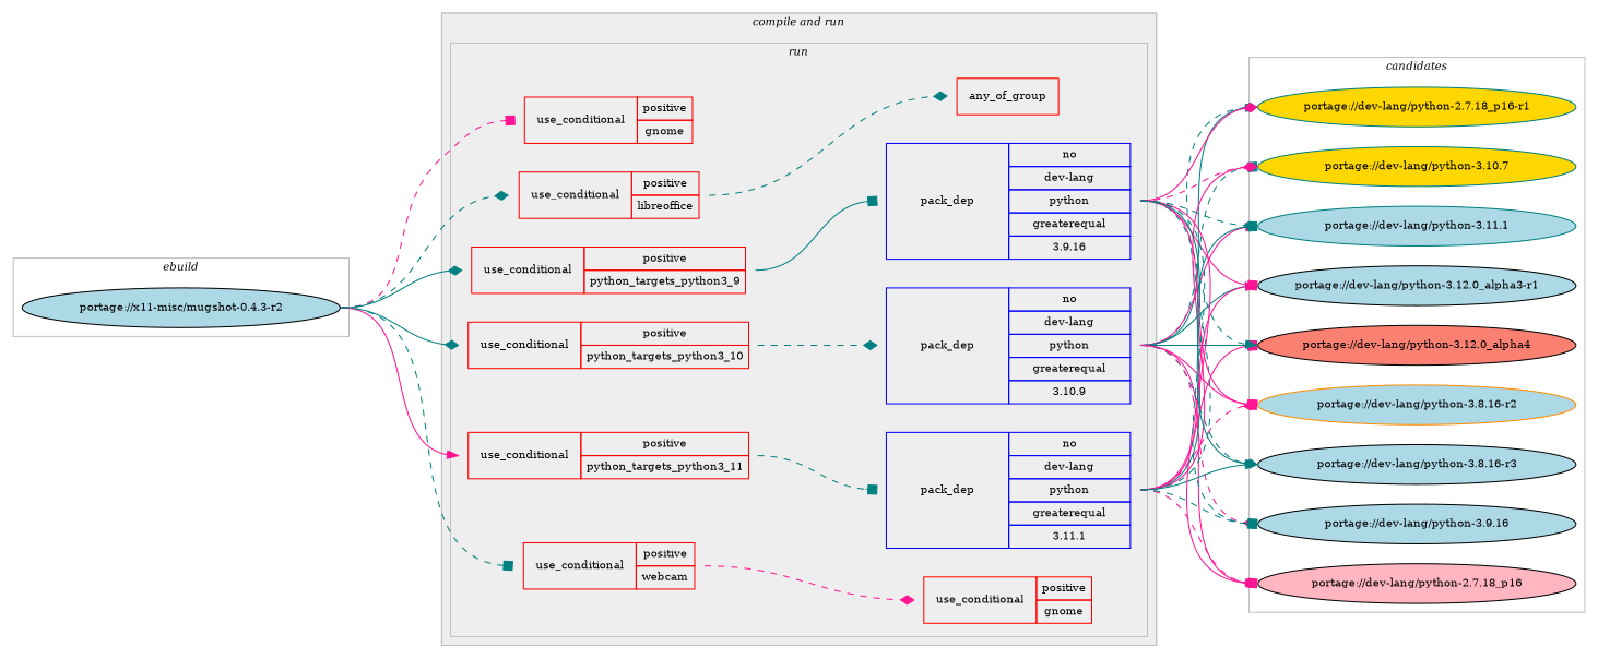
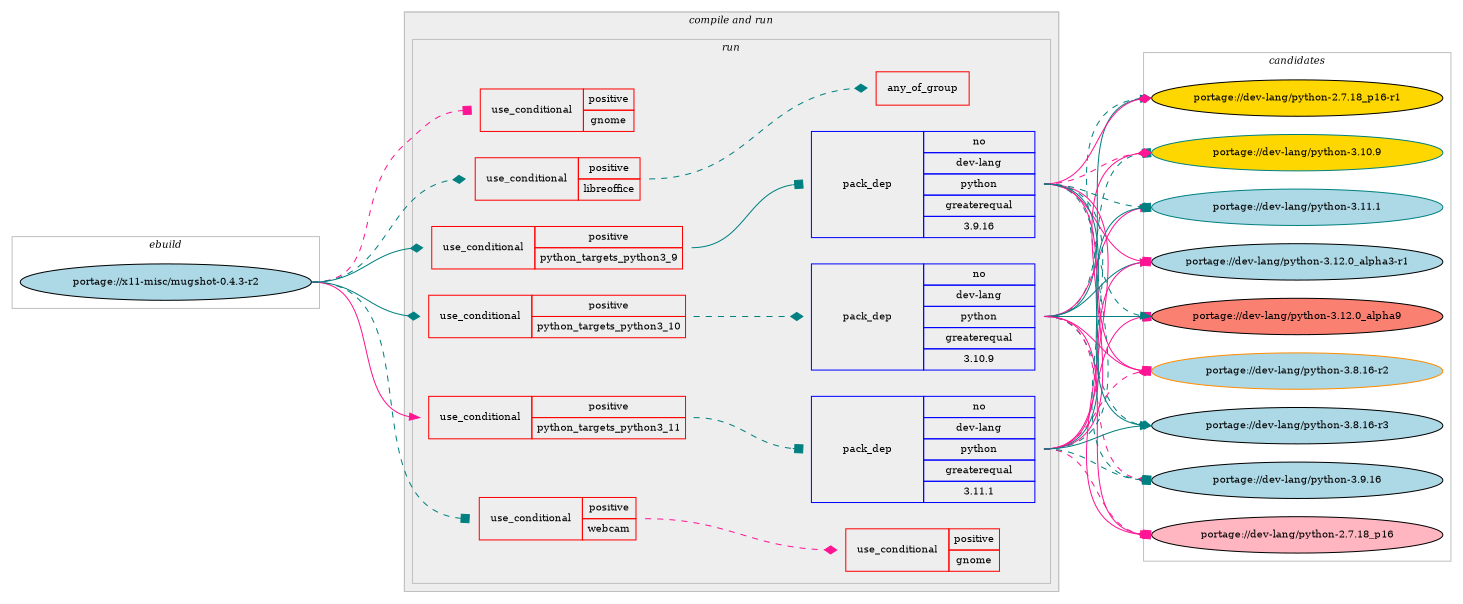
  digraph {
    compound=true
    concentrate=true
    fontname="DejaVu Serif"
    fontsize=10
    newrank=true
    rankdir=LR
    ranksep=1.5
    node [color=red fontname="DejaVu Serif" fontsize=10 shape=none]
    edge [arrowhead=diamond color=teal fontname="DejaVu Serif" headport=w style=solid tailport=e weight=100]
    n1 [color=black fillcolor=lightblue label="portage://x11-misc/mugshot-0.4.3-r2" style=filled width=4 shape=""]
    n2 [label=<<TABLE BORDER="0" CELLBORDER="1" CELLSPACING="0" CELLPADDING="4"><TR><TD ROWSPAN="3" CELLPADDING="10">use_conditional</TD></TR><TR><TD>positive</TD></TR><TR><TD>gnome</TD></TR></TABLE>>]
    n3 [label=<<TABLE BORDER="0" CELLBORDER="1" CELLSPACING="0" CELLPADDING="4"><TR><TD CELLPADDING="10">any_of_group</TD></TR></TABLE>>]
    n4 [label=<<TABLE BORDER="0" CELLBORDER="1" CELLSPACING="0" CELLPADDING="4"><TR><TD ROWSPAN="3" CELLPADDING="10">use_conditional</TD></TR><TR><TD>positive</TD></TR><TR><TD>libreoffice</TD></TR></TABLE>>]
    n5 [color=blue label=<<TABLE BORDER="0" CELLBORDER="1" CELLSPACING="0" CELLPADDING="4" WIDTH="220"><TR><TD ROWSPAN="6" CELLPADDING="30">pack_dep</TD></TR><TR><TD WIDTH="110">no</TD></TR><TR><TD>dev-lang</TD></TR><TR><TD>python</TD></TR><TR><TD>greaterequal</TD></TR><TR><TD>3.10.9</TD></TR></TABLE>>]
    n6 [label=<<TABLE BORDER="0" CELLBORDER="1" CELLSPACING="0" CELLPADDING="4"><TR><TD ROWSPAN="3" CELLPADDING="10">use_conditional</TD></TR><TR><TD>positive</TD></TR><TR><TD>python_targets_python3_10</TD></TR></TABLE>>]
    n7 [color=blue label=<<TABLE BORDER="0" CELLBORDER="1" CELLSPACING="0" CELLPADDING="4" WIDTH="220"><TR><TD ROWSPAN="6" CELLPADDING="30">pack_dep</TD></TR><TR><TD WIDTH="110">no</TD></TR><TR><TD>dev-lang</TD></TR><TR><TD>python</TD></TR><TR><TD>greaterequal</TD></TR><TR><TD>3.11.1</TD></TR></TABLE>>]
    n8 [label=<<TABLE BORDER="0" CELLBORDER="1" CELLSPACING="0" CELLPADDING="4"><TR><TD ROWSPAN="3" CELLPADDING="10">use_conditional</TD></TR><TR><TD>positive</TD></TR><TR><TD>python_targets_python3_11</TD></TR></TABLE>>]
    n9 [color=blue label=<<TABLE BORDER="0" CELLBORDER="1" CELLSPACING="0" CELLPADDING="4" WIDTH="220"><TR><TD ROWSPAN="6" CELLPADDING="30">pack_dep</TD></TR><TR><TD WIDTH="110">no</TD></TR><TR><TD>dev-lang</TD></TR><TR><TD>python</TD></TR><TR><TD>greaterequal</TD></TR><TR><TD>3.9.16</TD></TR></TABLE>>]
    n10 [label=<<TABLE BORDER="0" CELLBORDER="1" CELLSPACING="0" CELLPADDING="4"><TR><TD ROWSPAN="3" CELLPADDING="10">use_conditional</TD></TR><TR><TD>positive</TD></TR><TR><TD>python_targets_python3_9</TD></TR></TABLE>>]
    n11 [label=<<TABLE BORDER="0" CELLBORDER="1" CELLSPACING="0" CELLPADDING="4"><TR><TD ROWSPAN="3" CELLPADDING="10">use_conditional</TD></TR><TR><TD>positive</TD></TR><TR><TD>gnome</TD></TR></TABLE>>]
    n12 [label=<<TABLE BORDER="0" CELLBORDER="1" CELLSPACING="0" CELLPADDING="4"><TR><TD ROWSPAN="3" CELLPADDING="10">use_conditional</TD></TR><TR><TD>positive</TD></TR><TR><TD>webcam</TD></TR></TABLE>>]
    n13 [color=black fillcolor=lightpink label="portage://dev-lang/python-2.7.18_p16" style=filled width=4 shape=""]
-   n14 [color=teal fillcolor=gold label="portage://dev-lang/python-2.7.18_p16-r1" style=filled width=4 shape=""]
-   n15 [color=teal fillcolor=gold label="portage://dev-lang/python-3.10.7" style=filled width=4 shape=""]
+   n14 [color=black fillcolor=gold label="portage://dev-lang/python-2.7.18_p16-r1" style=filled width=4 shape=""]
+   n15 [color=teal fillcolor=gold label="portage://dev-lang/python-3.10.9" style=filled width=4 shape=""]
    n16 [color=teal fillcolor=lightblue label="portage://dev-lang/python-3.11.1" style=filled width=4 shape=""]
    n17 [color=black fillcolor=lightblue label="portage://dev-lang/python-3.12.0_alpha3-r1" style=filled width=4 shape=""]
-   n18 [color=black fillcolor=salmon label="portage://dev-lang/python-3.12.0_alpha4" style=filled width=4 shape=""]
+   n18 [color=black fillcolor=salmon label="portage://dev-lang/python-3.12.0_alpha9" style=filled width=4 shape=""]
    n19 [color=darkorange fillcolor=lightblue label="portage://dev-lang/python-3.8.16-r2" style=filled width=4 shape=""]
    n20 [color=black fillcolor=lightblue label="portage://dev-lang/python-3.8.16-r3" style=filled width=4 shape=""]
    n21 [color=black fillcolor=lightblue label="portage://dev-lang/python-3.9.16" style=filled width=4 shape=""]
    subgraph cluster_1 {
      color=gray
      label=<<i>ebuild</i>>
      rank=same
      n1
    }
    subgraph cluster_2 {
      color=gray
      label=<<i>dependencies</i>>
      subgraph cluster_3 {
        color=gray
        fillcolor="#eeeeee"
        label=<<i>compile</i>>
        style=filled
      }
      subgraph cluster_4 {
        color=gray
        fillcolor="#eeeeee"
        label=<<i>compile and run</i>>
        style=filled
      }
      subgraph cluster_5 {
        color=gray
        fillcolor="#eeeeee"
        label=<<i>run</i>>
        style=filled
        subgraph sub_6 {
          color=gray
          fillcolor="#eeeeee"
          label=<<i>run</i>>
          style=filled
          n2
        }
        subgraph sub_7 {
          color=gray
          fillcolor="#eeeeee"
          label=<<i>run</i>>
          style=filled
          n4
          subgraph sub_8 {
            color=gray
            fillcolor="#eeeeee"
            label=<<i>run</i>>
            style=filled
            n3
          }
        }
        subgraph sub_9 {
          color=gray
          fillcolor="#eeeeee"
          label=<<i>run</i>>
          style=filled
          n6
          subgraph sub_10 {
            color=gray
            fillcolor="#eeeeee"
            label=<<i>run</i>>
            style=filled
            n5
          }
        }
        subgraph sub_11 {
          color=gray
          fillcolor="#eeeeee"
          label=<<i>run</i>>
          style=filled
          n8
          subgraph sub_12 {
            color=gray
            fillcolor="#eeeeee"
            label=<<i>run</i>>
            style=filled
            n7
          }
        }
        subgraph sub_13 {
          color=gray
          fillcolor="#eeeeee"
          label=<<i>run</i>>
          style=filled
          n10
          subgraph sub_14 {
            color=gray
            fillcolor="#eeeeee"
            label=<<i>run</i>>
            style=filled
            n9
          }
        }
        subgraph sub_15 {
          color=gray
          fillcolor="#eeeeee"
          label=<<i>run</i>>
          style=filled
          n12
          subgraph sub_16 {
            color=gray
            fillcolor="#eeeeee"
            label=<<i>run</i>>
            style=filled
            n11
          }
        }
      }
    }
    subgraph cluster_17 {
      color=gray
      label=<<i>candidates</i>>
      rank=same
      subgraph sub_18 {
        color=black
        label=<<i>candidates</i>>
        nodesep=1
        rank=same
        n13
        n14
        n15
        n16
        n17
        n18
        n19
        n20
        n21
      }
      subgraph sub_19 {
        color=black
        label=<<i>candidates</i>>
        nodesep=1
        rank=same
        n13
        n14
        n15
        n16
        n17
        n18
        n19
        n20
        n21
      }
      subgraph sub_20 {
        color=black
        label=<<i>candidates</i>>
        nodesep=1
        rank=same
        n13
        n14
        n15
        n16
        n17
        n18
        n19
        n20
        n21
      }
    }
    n1 -> n2 [arrowhead=box color=deeppink style=dashed weight=20]
    n1 -> n4 [style=dashed weight=20]
    n1 -> n6 [weight=20]
    n1 -> n8 [arrowhead=normal color=deeppink weight=20]
    n1 -> n10 [weight=20]
    n1 -> n12 [arrowhead=box style=dashed weight=20]
    n4 -> n3 [style=dashed weight=20]
    n5 -> n13 [arrowhead=normal color=deeppink]
    n5 -> n14 [arrowhead=normal]
    n5 -> n15 [arrowhead=box style=dashed]
    n5 -> n16 [arrowhead=normal color=deeppink]
    n5 -> n17 [arrowhead=normal]
    n5 -> n18 [arrowhead=box]
    n5 -> n19 [arrowhead=box color=deeppink]
    n5 -> n20 [style=dashed]
    n5 -> n21 [color=deeppink style=dashed]
    n6 -> n5 [style=dashed weight=20]
    n7 -> n13 [arrowhead=box color=deeppink style=dashed]
    n7 -> n14 [style=dashed]
    n7 -> n15 [color=deeppink]
    n7 -> n16 [arrowhead=box]
    n7 -> n17 [arrowhead=normal color=deeppink]
    n7 -> n18 [arrowhead=box color=deeppink]
    n7 -> n19 [color=deeppink style=dashed]
    n7 -> n20 [arrowhead=normal]
    n7 -> n21 [arrowhead=box style=dashed]
    n8 -> n7 [arrowhead=box style=dashed weight=20]
    n9 -> n13 [color=deeppink]
    n9 -> n14 [color=deeppink]
    n9 -> n15 [color=deeppink style=dashed]
    n9 -> n16 [style=dashed]
    n9 -> n17 [arrowhead=box color=deeppink]
    n9 -> n18 [arrowhead=normal style=dashed]
    n9 -> n19 [arrowhead=box color=deeppink]
    n9 -> n20 [arrowhead=normal]
    n9 -> n21 [arrowhead=box style=dashed]
    n10 -> n9 [arrowhead=box weight=20]
    n12 -> n11 [color=deeppink style=dashed weight=20]
  }
